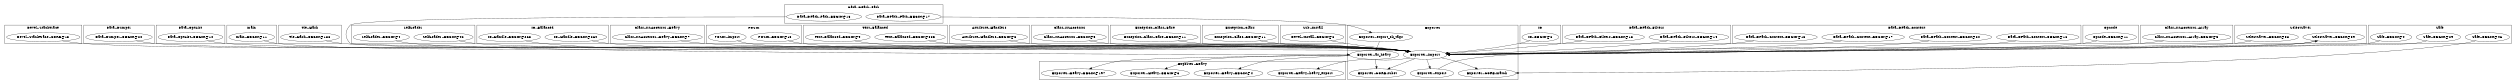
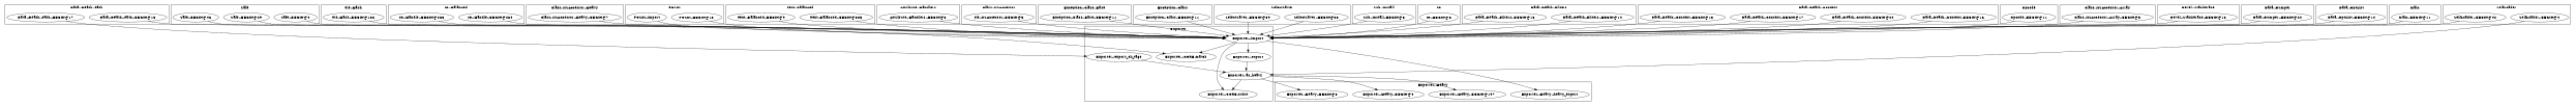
  digraph {
    "IO::BEGIN@6"
    "Data::DPath::Filters::BEGIN@14"
    "Data::DPath::Filters::BEGIN@13"
    "Data::DPath::Context::BEGIN@17"
    "Data::DPath::Context::BEGIN@13"
    "Data::DPath::Context::BEGIN@16"
    "Data::DPath::Context::BEGIN@20"
    "Opcode::BEGIN@11"
    "Safe::BEGIN@29"
    "Safe::BEGIN@46"
    "Safe::BEGIN@4"
    "Class::XSAccessor::Array::BEGIN@5"
-   "Devel::StackTrace::BEGIN@13" [label="Devel::StackTrace::CORE@13"]
+   "Devel::StackTrace::BEGIN@13"
    "Data::Dumper::BEGIN@20"
    "Data::OptList::BEGIN@10"
    "main::BEGIN@11"
    "Tie::Hash::BEGIN@188"
    "Data::DPath::Path::BEGIN@13"
    "Data::DPath::Path::BEGIN@17"
    "SelfLoader::BEGIN@4"
    "SelfLoader::BEGIN@42"
    "IO::Handle::BEGIN@264"
    "IO::Handle::BEGIN@263"
    "Class::XSAccessor::Heavy::BEGIN@7"
    "POSIX::BEGIN@13"
    "POSIX::import"
    "Text::Balanced::BEGIN@885"
    "Text::Balanced::BEGIN@9"
    "Exporter::Heavy::BEGIN@197"
    "Exporter::Heavy::BEGIN@4"
    "Exporter::Heavy::heavy_export"
    "Exporter::Heavy::BEGIN@3"
    "Attribute::Handlers::BEGIN@3"
    "Exporter::import"
    "Exporter::as_heavy"
    "Exporter::CORE:subst"
    "Exporter::export"
    "Exporter::export_ok_tags"
    "Exporter::CORE:match"
-   "Class::XSAccessor::BEGIN@5"
+   "Class::XSAccessor::BEGIN@5" [label="Tie::XSAccessor::BEGIN@5"]
    "Exception::Class::Base::BEGIN@11"
    "Exception::Class::BEGIN@11"
    "SelectSaver::BEGIN@38"
    "SelectSaver::BEGIN@39"
-   "Sub::Install::BEGIN@6" [label="Devel::Install::BEGIN@6"]
+   "Sub::Install::BEGIN@6"
    subgraph cluster_1 {
      label=IO
      "IO::BEGIN@6"
    }
    subgraph cluster_2 {
      label="Data::DPath::Filters"
      "Data::DPath::Filters::BEGIN@14"
      "Data::DPath::Filters::BEGIN@13"
    }
    subgraph cluster_3 {
      label="Data::DPath::Context"
      "Data::DPath::Context::BEGIN@17"
      "Data::DPath::Context::BEGIN@13"
      "Data::DPath::Context::BEGIN@16"
      "Data::DPath::Context::BEGIN@20"
    }
    subgraph cluster_4 {
      label=Opcode
      "Opcode::BEGIN@11"
    }
    subgraph cluster_5 {
      label=Safe
      "Safe::BEGIN@29"
      "Safe::BEGIN@46"
      "Safe::BEGIN@4"
    }
    subgraph cluster_6 {
      label="Class::XSAccessor::Array"
      "Class::XSAccessor::Array::BEGIN@5"
    }
    subgraph cluster_7 {
      label="Devel::StackTrace"
      "Devel::StackTrace::BEGIN@13"
    }
    subgraph cluster_8 {
      label="Data::Dumper"
      "Data::Dumper::BEGIN@20"
    }
    subgraph cluster_9 {
      label="Data::OptList"
      "Data::OptList::BEGIN@10"
    }
    subgraph cluster_10 {
      label=main
      "main::BEGIN@11"
    }
    subgraph cluster_11 {
      label="Tie::Hash"
      "Tie::Hash::BEGIN@188"
    }
    subgraph cluster_12 {
      label="Data::DPath::Path"
      "Data::DPath::Path::BEGIN@13"
      "Data::DPath::Path::BEGIN@17"
    }
    subgraph cluster_13 {
      label=SelfLoader
      "SelfLoader::BEGIN@4"
      "SelfLoader::BEGIN@42"
    }
    subgraph cluster_14 {
      label="IO::Balanced"
      "IO::Handle::BEGIN@264"
      "IO::Handle::BEGIN@263"
    }
    subgraph cluster_15 {
      label="Class::XSAccessor::Heavy"
      "Class::XSAccessor::Heavy::BEGIN@7"
    }
    subgraph cluster_16 {
      label=POSIX
      "POSIX::BEGIN@13"
      "POSIX::import"
    }
    subgraph cluster_17 {
      label="Text::Balanced"
      "Text::Balanced::BEGIN@885"
      "Text::Balanced::BEGIN@9"
    }
    subgraph cluster_18 {
      label="Exporter::Heavy"
      "Exporter::Heavy::BEGIN@197"
      "Exporter::Heavy::BEGIN@4"
      "Exporter::Heavy::heavy_export"
      "Exporter::Heavy::BEGIN@3"
    }
    subgraph cluster_19 {
      label="Attribute::Handlers"
      "Attribute::Handlers::BEGIN@3"
    }
    subgraph cluster_20 {
      label=Exporter
      "Exporter::import"
      "Exporter::as_heavy"
      "Exporter::CORE:subst"
      "Exporter::export"
      "Exporter::export_ok_tags"
      "Exporter::CORE:match"
    }
    subgraph cluster_21 {
      label="Class::XSAccessor"
      "Class::XSAccessor::BEGIN@5"
    }
    subgraph cluster_22 {
      label="Exception::Class::Base"
      "Exception::Class::Base::BEGIN@11"
    }
    subgraph cluster_23 {
      label="Exception::Class"
      "Exception::Class::BEGIN@11"
    }
    subgraph cluster_24 {
      label=SelectSaver
      "SelectSaver::BEGIN@38"
      "SelectSaver::BEGIN@39"
    }
    subgraph cluster_25 {
      label="Sub::Install"
      "Sub::Install::BEGIN@6"
    }
    "IO::BEGIN@6" -> "Exporter::import"
    "Data::DPath::Filters::BEGIN@14" -> "Exporter::import"
    "Data::DPath::Filters::BEGIN@13" -> "Exporter::import"
    "Data::DPath::Context::BEGIN@17" -> "Exporter::import"
    "Data::DPath::Context::BEGIN@13" -> "Exporter::import"
    "Data::DPath::Context::BEGIN@16" -> "Exporter::import"
    "Data::DPath::Context::BEGIN@20" -> "Exporter::import"
    "Opcode::BEGIN@11" -> "Exporter::import"
    "Safe::BEGIN@29" -> "Exporter::import"
    "Safe::BEGIN@46" -> "Exporter::CORE:match"
    "Safe::BEGIN@4" -> "Exporter::import"
    "Class::XSAccessor::Array::BEGIN@5" -> "Exporter::import"
    "Devel::StackTrace::BEGIN@13" -> "Exporter::import"
    "Data::Dumper::BEGIN@20" -> "Exporter::import"
    "Data::OptList::BEGIN@10" -> "Exporter::import"
    "main::BEGIN@11" -> "Exporter::import"
    "Tie::Hash::BEGIN@188" -> "Exporter::import"
    "Data::DPath::Path::BEGIN@13" -> "Exporter::import"
    "Data::DPath::Path::BEGIN@17" -> "Exporter::export_ok_tags"
    "SelfLoader::BEGIN@4" -> "Exporter::as_heavy"
    "SelfLoader::BEGIN@42" -> "Exporter::import"
    "IO::Handle::BEGIN@264" -> "Exporter::import"
    "IO::Handle::BEGIN@263" -> "Exporter::import"
    "Class::XSAccessor::Heavy::BEGIN@7" -> "Exporter::import"
    "POSIX::BEGIN@13" -> "Exporter::import"
    "POSIX::import" -> "Exporter::import"
    "Text::Balanced::BEGIN@885" -> "Exporter::import"
    "Text::Balanced::BEGIN@9" -> "Exporter::import"
    "Attribute::Handlers::BEGIN@3" -> "Exporter::import"
    "Exporter::import" -> "Exporter::Heavy::heavy_export"
    "Exporter::import" -> "Exporter::CORE:subst"
    "Exporter::import" -> "Exporter::export"
    "Exporter::import" -> "Exporter::CORE:match"
    "Exporter::as_heavy" -> "Exporter::Heavy::BEGIN@197"
    "Exporter::as_heavy" -> "Exporter::Heavy::BEGIN@4"
    "Exporter::as_heavy" -> "Exporter::Heavy::BEGIN@3"
    "Exporter::as_heavy" -> "Exporter::CORE:subst"
-   "Exporter::export" -> "SelectSaver::BEGIN@39"
+   "Exporter::export" -> "Exporter::as_heavy"
    "Exporter::export_ok_tags" -> "Exporter::as_heavy"
    "Class::XSAccessor::BEGIN@5" -> "Exporter::import"
    "Exception::Class::Base::BEGIN@11" -> "Exporter::import"
    "Exception::Class::BEGIN@11" -> "Exporter::import"
    "SelectSaver::BEGIN@38" -> "Exporter::import"
    "SelectSaver::BEGIN@39" -> "Exporter::import"
    "Sub::Install::BEGIN@6" -> "Exporter::import"
  }
